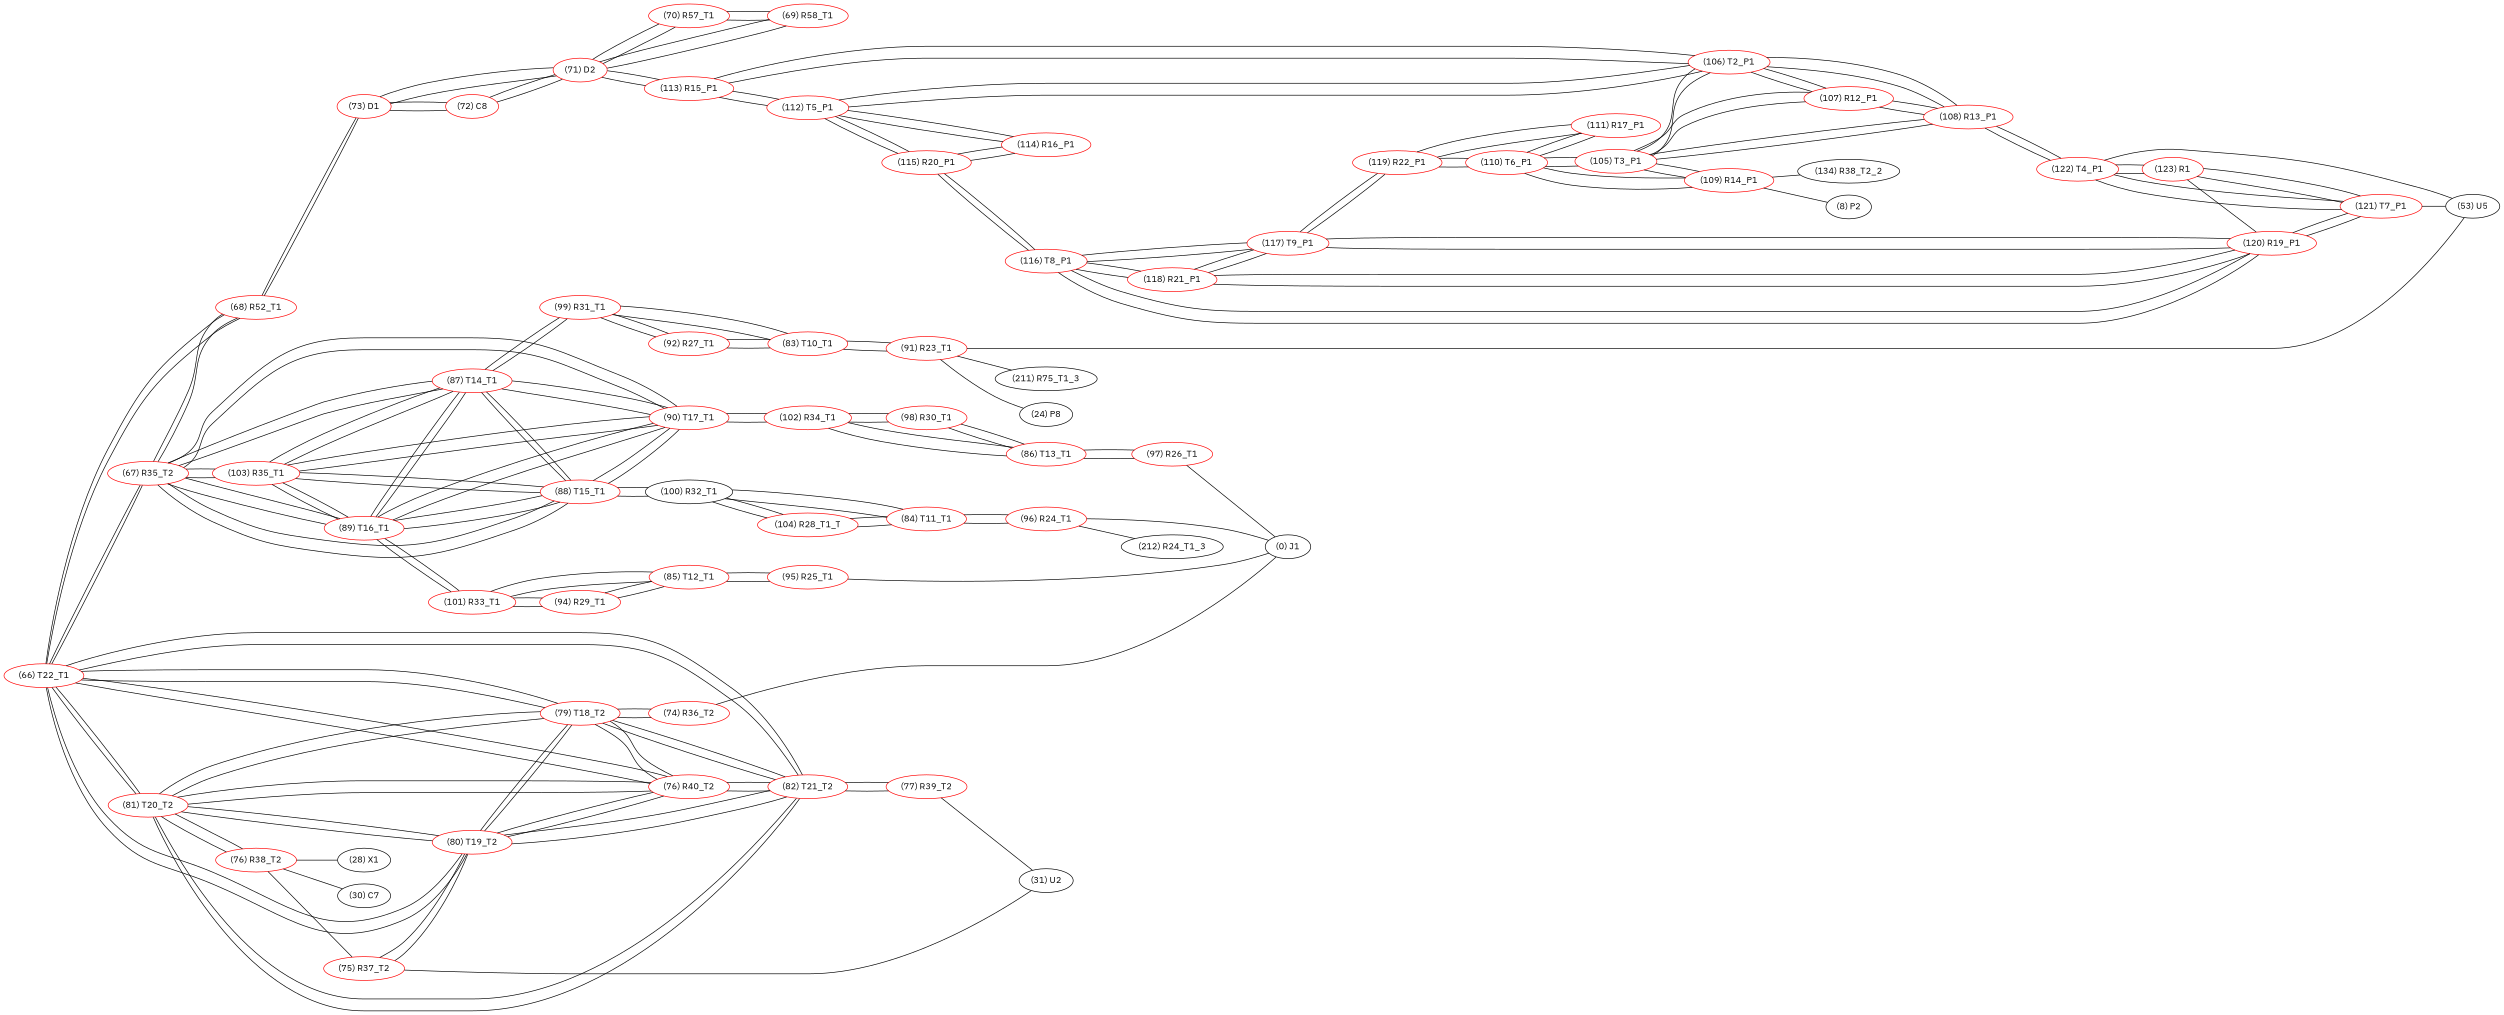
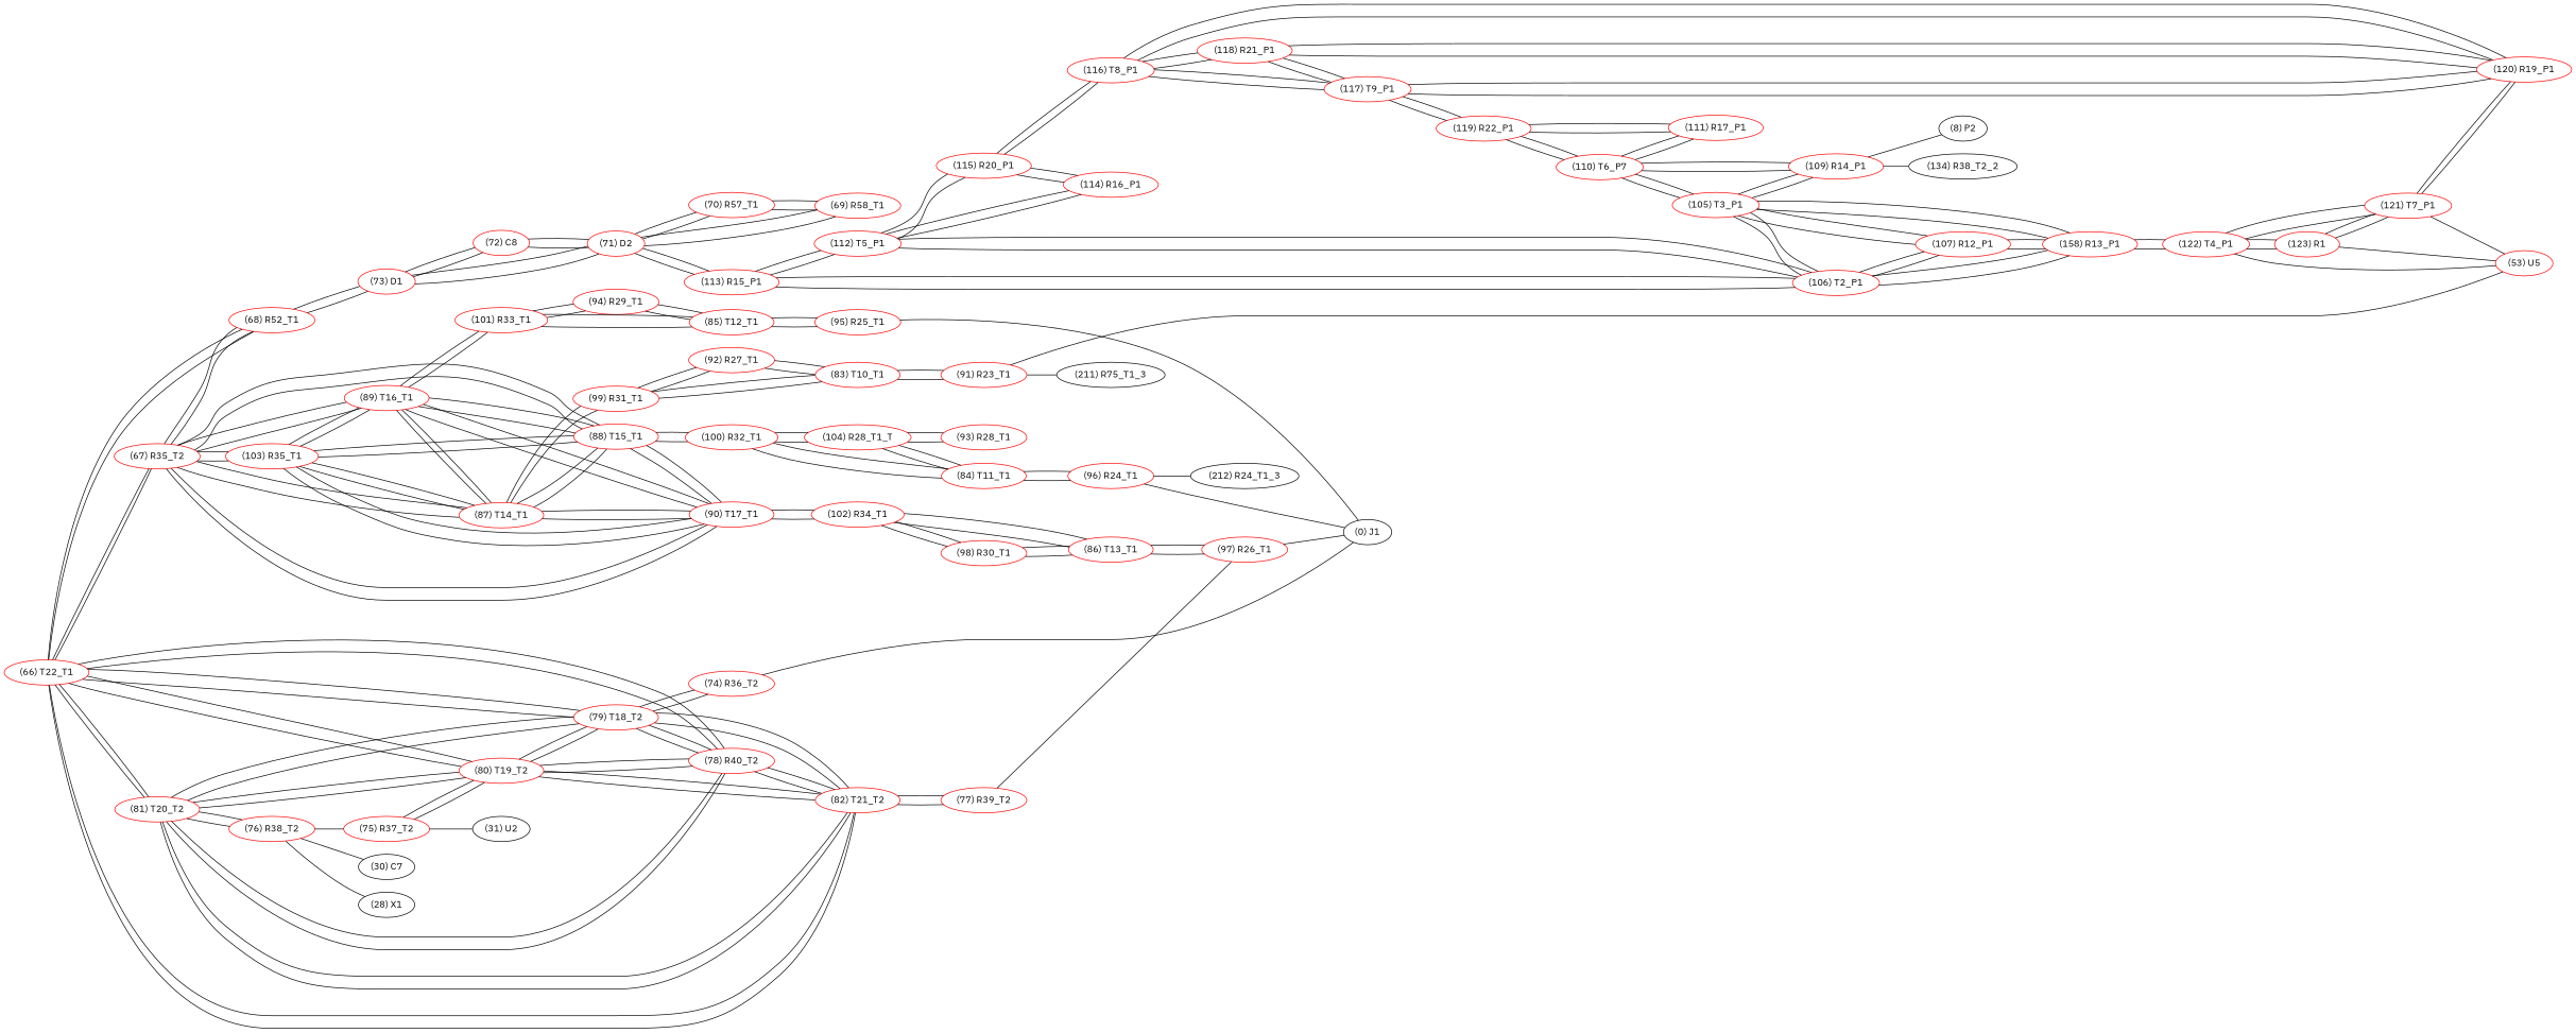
  graph {
    fontname="IBM Plex Sans"
    rankdir=LR
    node [color=red fontname="IBM Plex Sans"]
    edge [fontname="IBM Plex Sans"]
    n1 [label="(66) T22_T1"]
    n2 [label="(67) R35_T2"]
    n3 [label="(68) R52_T1"]
    n4 [label="(81) T20_T2"]
    n5 [label="(82) T21_T2"]
    n6 [label="(80) T19_T2"]
-   n7 [label="(76) R40_T2"]
+   n7 [label="(78) R40_T2"]
    n8 [label="(79) T18_T2"]
    n9 [label="(87) T14_T1"]
    n10 [label="(88) T15_T1"]
    n11 [label="(90) T17_T1"]
    n12 [label="(89) T16_T1"]
    n13 [label="(103) R35_T1"]
    n14 [label="(73) D1"]
    n15 [label="(76) R38_T2"]
    n16 [label="(77) R39_T2"]
    n17 [label="(75) R37_T2"]
    n18 [label="(74) R36_T2"]
    n19 [label="(99) R31_T1"]
-   n20 [color=black label="(100) R32_T1"]
+   n20 [label="(100) R32_T1"]
    n21 [label="(102) R34_T1"]
    n22 [label="(101) R33_T1"]
    n23 [label="(71) D2"]
    n24 [label="(72) C8"]
    n25 [label="(30) C7" color=""]
    n26 [label="(28) X1" color=""]
    n27 [label="(31) U2" color=""]
    n28 [label="(0) J1" color=""]
    n29 [label="(83) T10_T1"]
    n30 [label="(92) R27_T1"]
    n31 [label="(84) T11_T1"]
    n32 [label="(104) R28_T1_T"]
    n33 [label="(86) T13_T1"]
    n34 [label="(98) R30_T1"]
    n35 [label="(85) T12_T1"]
    n36 [label="(94) R29_T1"]
    n37 [label="(69) R58_T1"]
    n38 [label="(70) R57_T1"]
    n39 [label="(113) R15_P1"]
    n40 [label="(106) T2_P1"]
    n41 [label="(112) T5_P1"]
    n42 [label="(105) T3_P1"]
-   n43 [label="(108) R13_P1"]
+   n43 [label="(158) R13_P1"]
    n44 [label="(107) R12_P1"]
    n45 [label="(114) R16_P1"]
    n46 [label="(115) R20_P1"]
    n47 [label="(91) R23_T1"]
-   n48 [label="(53) U5" color=""]
-   n49 [label="(24) P8" color=""]
+   n48 [label="(53) U5"]
    n50 [label="(211) R75_T1_3" color=""]
    n51 [label="(96) R24_T1"]
    n52 [label="(212) R24_T1_3" color=""]
+   n53 [label="(93) R28_T1"]
    n54 [label="(95) R25_T1"]
    n55 [label="(97) R26_T1"]
    n56 [label="(109) R14_P1"]
-   n57 [label="(110) T6_P1"]
+   n57 [label="(110) T6_P7"]
    n58 [label="(8) P2" color=""]
    n59 [label="(134) R38_T2_2" color=""]
    n60 [label="(119) R22_P1"]
    n61 [label="(111) R17_P1"]
    n62 [label="(122) T4_P1"]
    n63 [label="(117) T9_P1"]
    n64 [label="(121) T7_P1"]
    n65 [label="(123) R1"]
    n66 [label="(116) T8_P1"]
    n67 [label="(120) R19_P1"]
    n68 [label="(118) R21_P1"]
    n1 -- n2
    n1 -- n3
    n1 -- n4
    n1 -- n5
    n1 -- n6
    n1 -- n7
    n1 -- n8
    n2 -- n1
    n2 -- n3
    n2 -- n9
    n2 -- n10
    n2 -- n11
    n2 -- n12
    n2 -- n13
    n3 -- n1
    n3 -- n2
    n3 -- n14
    n4 -- n1
    n4 -- n5
    n4 -- n6
    n4 -- n7
    n4 -- n8
    n4 -- n15
    n5 -- n1
    n5 -- n4
    n5 -- n6
    n5 -- n7
    n5 -- n8
    n5 -- n16
    n6 -- n1
    n6 -- n4
    n6 -- n5
    n6 -- n7
    n6 -- n8
    n6 -- n17
    n7 -- n1
    n7 -- n4
    n7 -- n5
    n7 -- n6
    n7 -- n8
    n8 -- n1
    n8 -- n4
    n8 -- n5
    n8 -- n6
    n8 -- n7
    n8 -- n18
    n9 -- n2
    n9 -- n10
    n9 -- n11
    n9 -- n12
    n9 -- n13
    n9 -- n19
    n10 -- n2
    n10 -- n9
    n10 -- n11
    n10 -- n12
    n10 -- n13
    n10 -- n20
    n11 -- n2
    n11 -- n9
    n11 -- n10
    n11 -- n12
    n11 -- n13
    n11 -- n21
    n12 -- n2
    n12 -- n9
    n12 -- n10
    n12 -- n11
    n12 -- n13
    n12 -- n22
    n13 -- n2
    n13 -- n9
    n13 -- n10
    n13 -- n11
    n13 -- n12
    n14 -- n3
    n14 -- n23
    n14 -- n24
    n15 -- n4
    n15 -- n17
    n15 -- n25
    n15 -- n26
    n16 -- n5
-   n16 -- n27
+   n16 -- n55
    n17 -- n6
    n17 -- n27
    n18 -- n8
    n18 -- n28
    n19 -- n9
    n19 -- n29
    n19 -- n30
    n20 -- n10
    n20 -- n31
    n20 -- n32
    n21 -- n11
    n21 -- n33
    n21 -- n34
    n22 -- n12
    n22 -- n35
    n22 -- n36
    n23 -- n14
    n23 -- n24
    n23 -- n37
    n23 -- n38
    n23 -- n39
    n24 -- n14
    n24 -- n23
    n29 -- n19
    n29 -- n30
    n29 -- n47
    n30 -- n19
    n30 -- n29
    n31 -- n20
    n31 -- n32
    n31 -- n51
    n32 -- n20
    n32 -- n31
+   n32 -- n53
    n33 -- n21
    n33 -- n34
    n33 -- n55
    n34 -- n21
    n34 -- n33
    n35 -- n22
    n35 -- n36
    n35 -- n54
    n36 -- n22
    n36 -- n35
    n37 -- n23
    n37 -- n38
    n38 -- n23
    n38 -- n37
    n39 -- n23
    n39 -- n40
    n39 -- n41
    n40 -- n39
    n40 -- n41
    n40 -- n42
    n40 -- n43
    n40 -- n44
    n41 -- n39
    n41 -- n40
    n41 -- n45
    n41 -- n46
    n42 -- n40
    n42 -- n43
    n42 -- n44
    n42 -- n56
    n42 -- n57
    n43 -- n40
    n43 -- n42
    n43 -- n44
    n43 -- n62
    n44 -- n40
    n44 -- n42
    n44 -- n43
    n45 -- n41
    n45 -- n46
    n46 -- n41
    n46 -- n45
    n46 -- n66
    n47 -- n29
    n47 -- n48
-   n47 -- n49
    n47 -- n50
    n51 -- n28
    n51 -- n31
    n51 -- n52
+   n53 -- n32
    n54 -- n28
    n54 -- n35
    n55 -- n28
    n55 -- n33
    n56 -- n42
    n56 -- n57
    n56 -- n58
    n56 -- n59
    n57 -- n42
    n57 -- n56
    n57 -- n60
    n57 -- n61
    n60 -- n57
    n60 -- n61
    n60 -- n63
    n61 -- n57
    n61 -- n60
    n62 -- n43
    n62 -- n48
    n62 -- n64
    n62 -- n65
    n63 -- n60
    n63 -- n66
    n63 -- n67
    n63 -- n68
    n64 -- n48
    n64 -- n62
    n64 -- n65
    n64 -- n67
-   n65 -- n67
+   n65 -- n48
    n65 -- n62
    n65 -- n64
    n66 -- n46
    n66 -- n63
    n66 -- n67
    n66 -- n68
    n67 -- n63
    n67 -- n64
    n67 -- n66
    n67 -- n68
    n68 -- n63
    n68 -- n66
    n68 -- n67
  }
